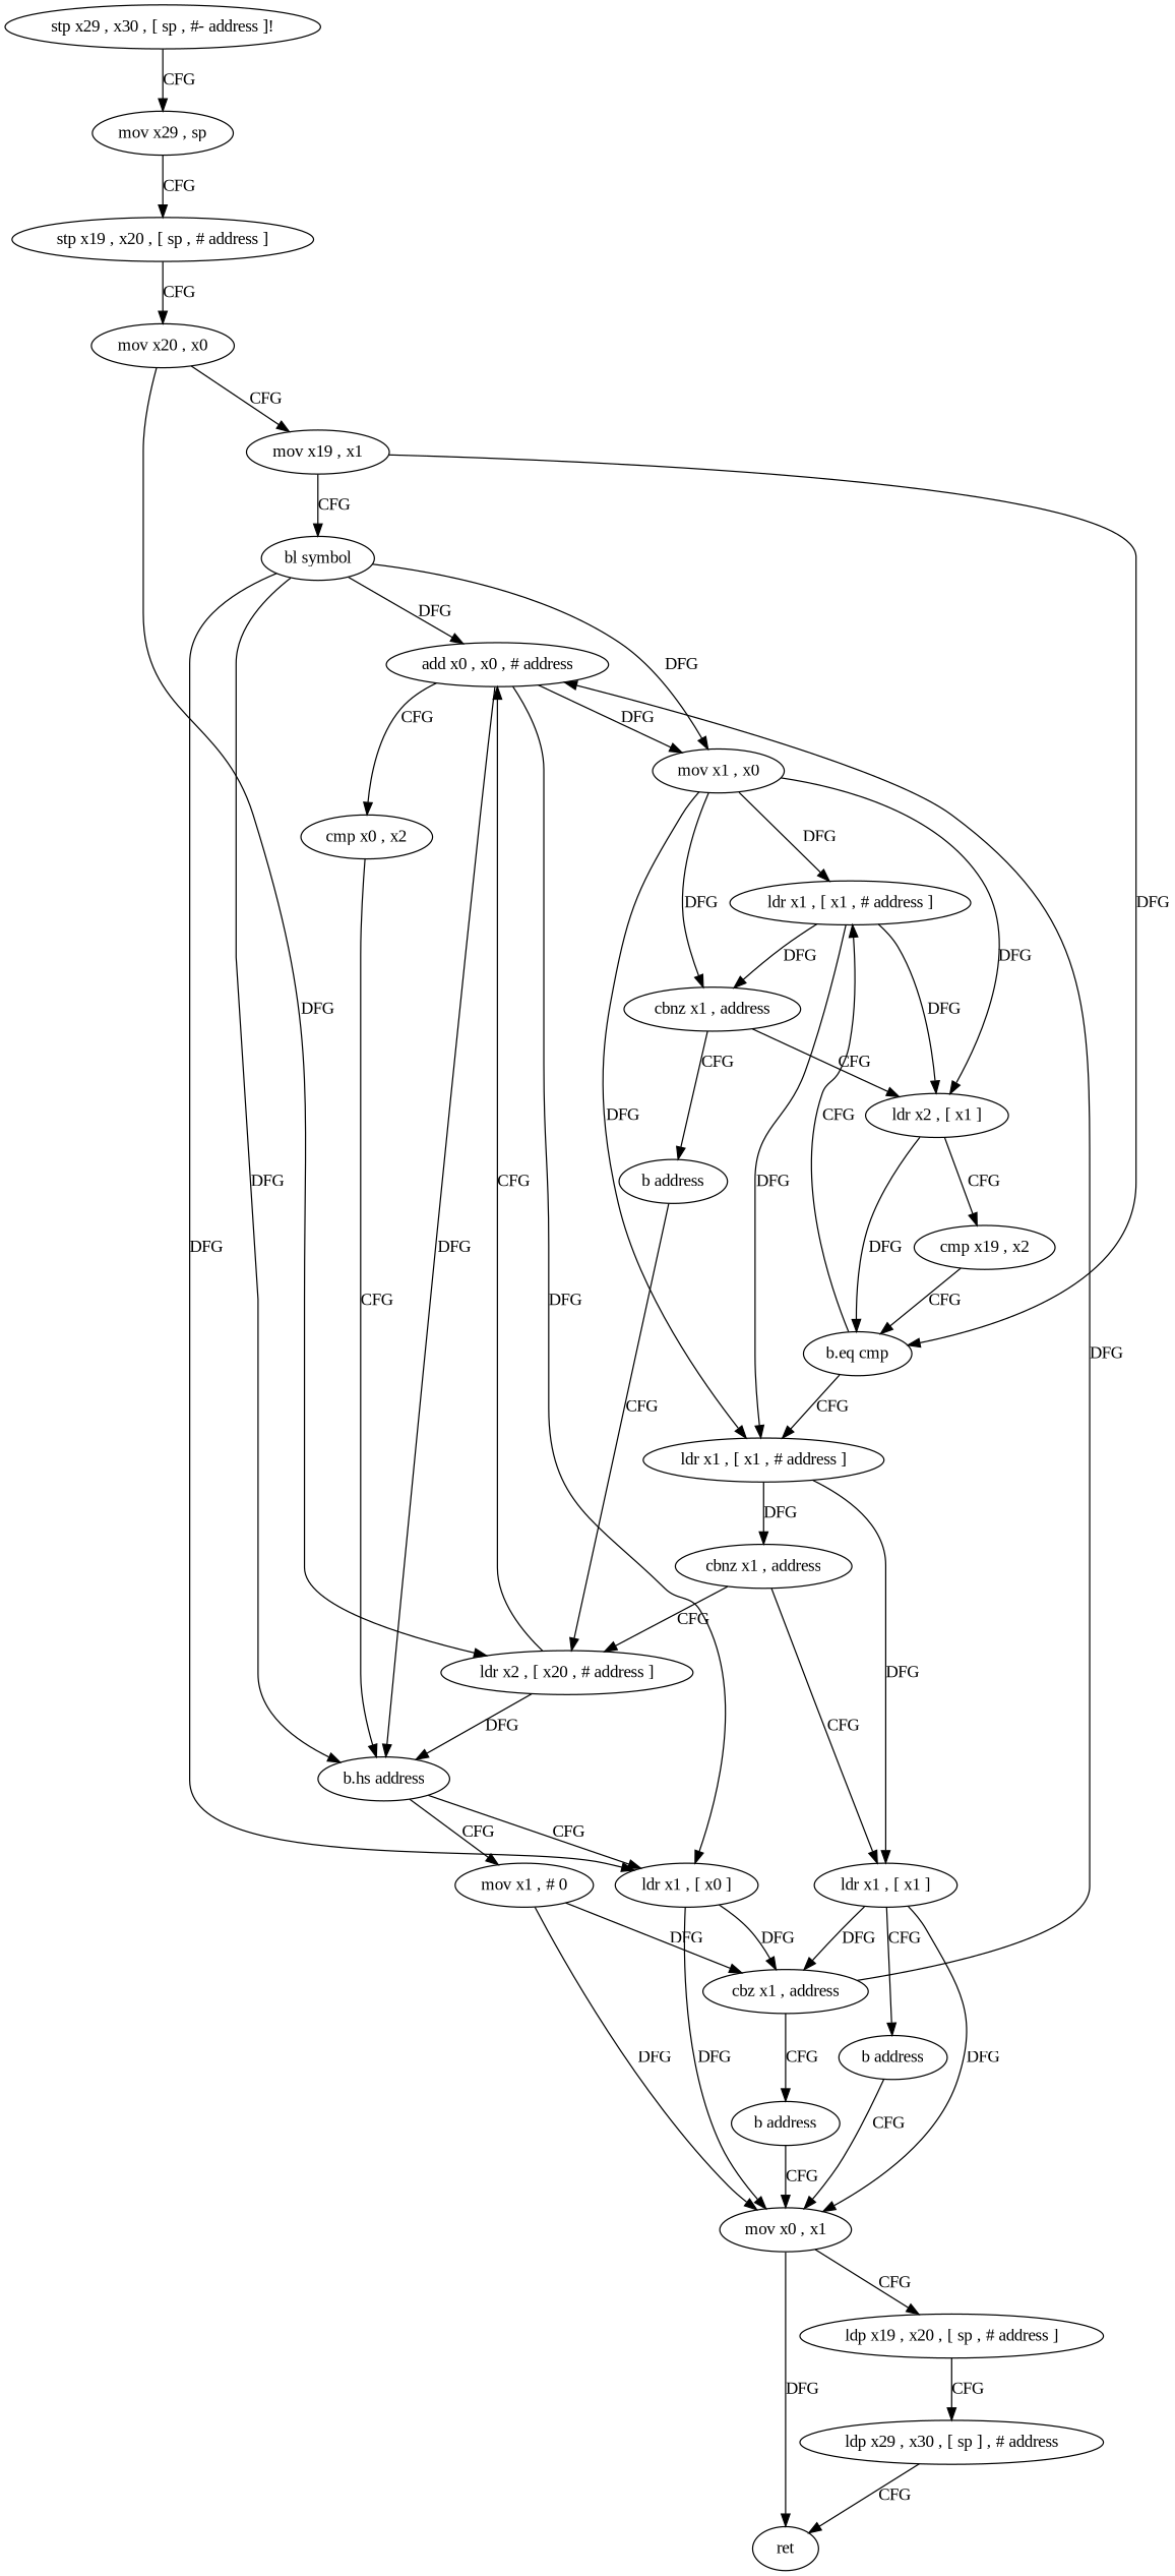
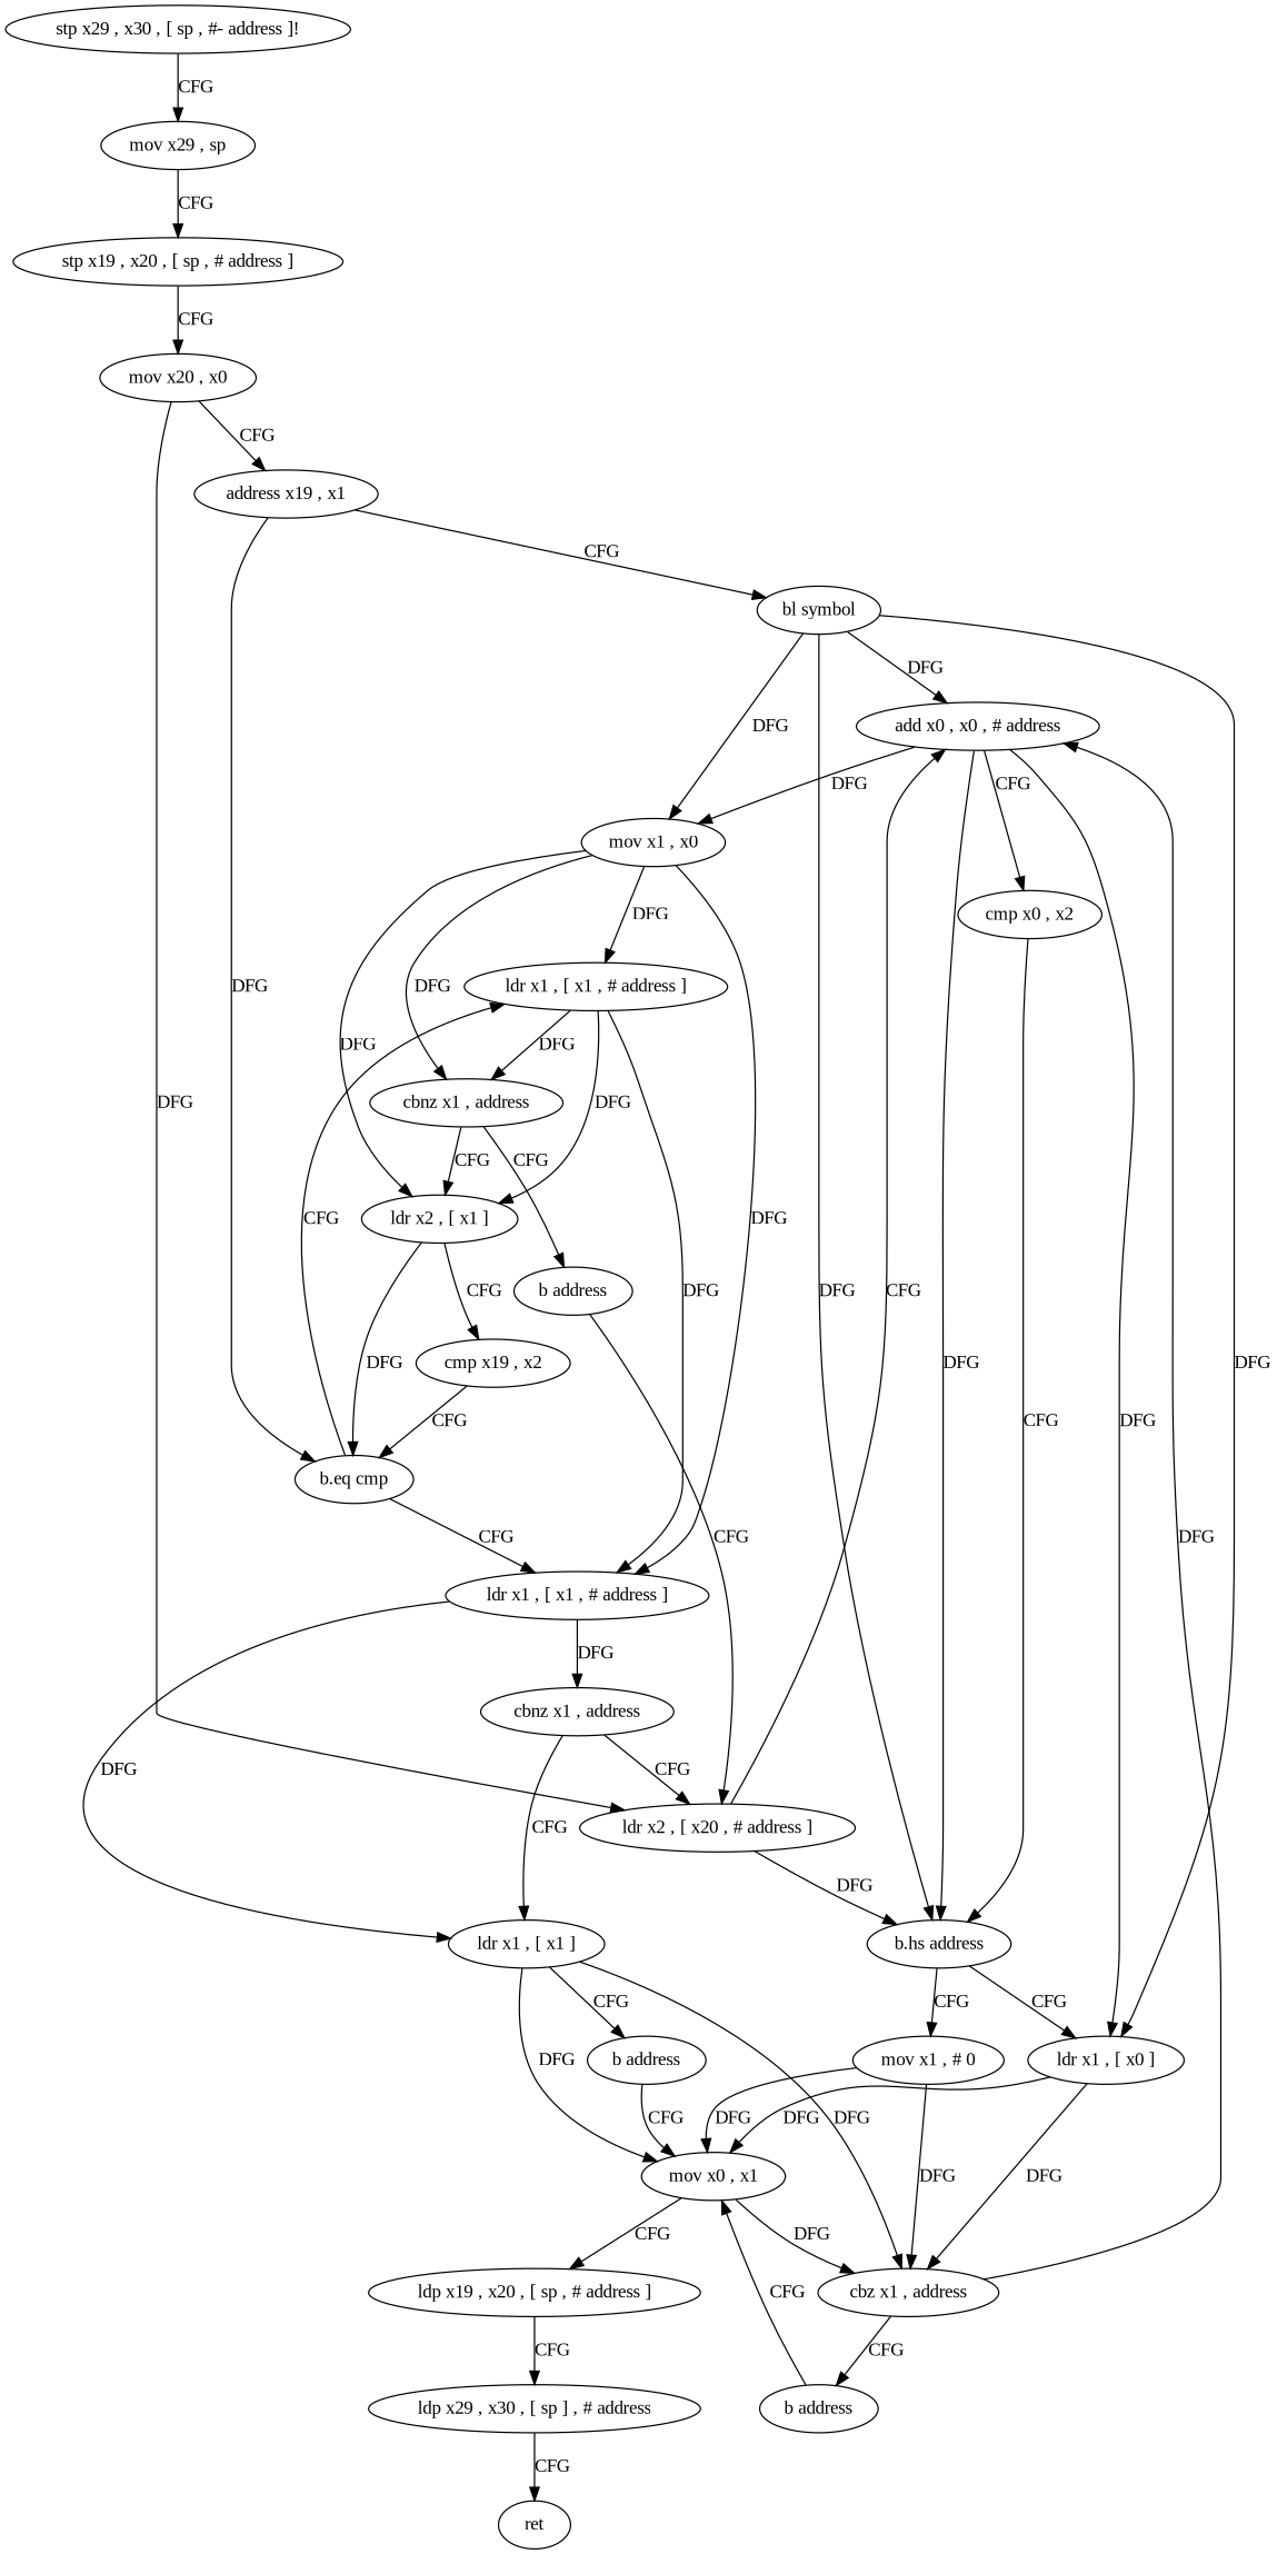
  digraph {
    fontname="Liberation Serif"
    node [fontname="Liberation Serif"]
    edge [fontname="Liberation Serif"]
    n1 [label="stp x29 , x30 , [ sp , #- address ]!"]
    n2 [label="mov x29 , sp"]
    n3 [label="stp x19 , x20 , [ sp , # address ]"]
    n4 [label="mov x20 , x0"]
-   n5 [label="mov x19 , x1"]
+   n5 [label="address x19 , x1"]
    n6 [label="ldr x2 , [ x20 , # address ]"]
    n7 [label="bl symbol"]
    n8 [label="b.eq cmp"]
    n9 [label="add x0 , x0 , # address"]
    n10 [label="b.hs address"]
    n11 [label="mov x1 , x0"]
    n12 [label="ldr x1 , [ x0 ]"]
    n13 [label="ldr x1 , [ x1 , # address ]"]
    n14 [label="ldr x1 , [ x1 , # address ]"]
    n15 [label="ldr x2 , [ x1 ]"]
    n16 [label="cbnz x1 , address"]
    n17 [label="cmp x0 , x2"]
    n18 [label="mov x0 , x1"]
    n19 [label="cbz x1 , address"]
    n20 [label="mov x1 , # 0"]
    n21 [label="cmp x19 , x2"]
    n22 [label="cbnz x1 , address"]
    n23 [label="ldr x1 , [ x1 ]"]
    n24 [label="b address"]
    n25 [label="b address"]
    n26 [label="ldp x19 , x20 , [ sp , # address ]"]
    n27 [label=ret]
    n28 [label="b address"]
    n29 [label="ldp x29 , x30 , [ sp ] , # address"]
    n1 -> n2 [label=CFG]
    n2 -> n3 [label=CFG]
    n3 -> n4 [label=CFG]
    n4 -> n5 [label=CFG]
    n4 -> n6 [label=DFG]
    n5 -> n7 [label=CFG]
    n5 -> n8 [label=DFG]
    n6 -> n9 [label=CFG]
    n6 -> n10 [label=DFG]
    n7 -> n9 [label=DFG]
    n7 -> n10 [label=DFG]
    n7 -> n11 [label=DFG]
    n7 -> n12 [label=DFG]
    n8 -> n13 [label=CFG]
    n8 -> n14 [label=CFG]
    n9 -> n10 [label=DFG]
    n9 -> n11 [label=DFG]
    n9 -> n12 [label=DFG]
    n9 -> n17 [label=CFG]
    n10 -> n12 [label=CFG]
    n10 -> n20 [label=CFG]
    n11 -> n13 [label=DFG]
    n11 -> n14 [label=DFG]
    n11 -> n15 [label=DFG]
    n11 -> n16 [label=DFG]
    n12 -> n18 [label=DFG]
    n12 -> n19 [label=DFG]
    n13 -> n22 [label=DFG]
    n13 -> n23 [label=DFG]
    n14 -> n13 [label=DFG]
    n14 -> n15 [label=DFG]
    n14 -> n16 [label=DFG]
    n15 -> n8 [label=DFG]
    n15 -> n21 [label=CFG]
    n16 -> n15 [label=CFG]
    n16 -> n24 [label=CFG]
    n17 -> n10 [label=CFG]
    n18 -> n26 [label=CFG]
-   n18 -> n27 [label=DFG]
+   n18 -> n19 [label=DFG]
    n19 -> n9 [label=DFG]
    n19 -> n28 [label=CFG]
    n20 -> n18 [label=DFG]
    n20 -> n19 [label=DFG]
    n21 -> n8 [label=CFG]
    n22 -> n6 [label=CFG]
    n22 -> n23 [label=CFG]
    n23 -> n18 [label=DFG]
    n23 -> n19 [label=DFG]
    n23 -> n25 [label=CFG]
    n24 -> n6 [label=CFG]
    n25 -> n18 [label=CFG]
    n26 -> n29 [label=CFG]
    n28 -> n18 [label=CFG]
    n29 -> n27 [label=CFG]
  }
